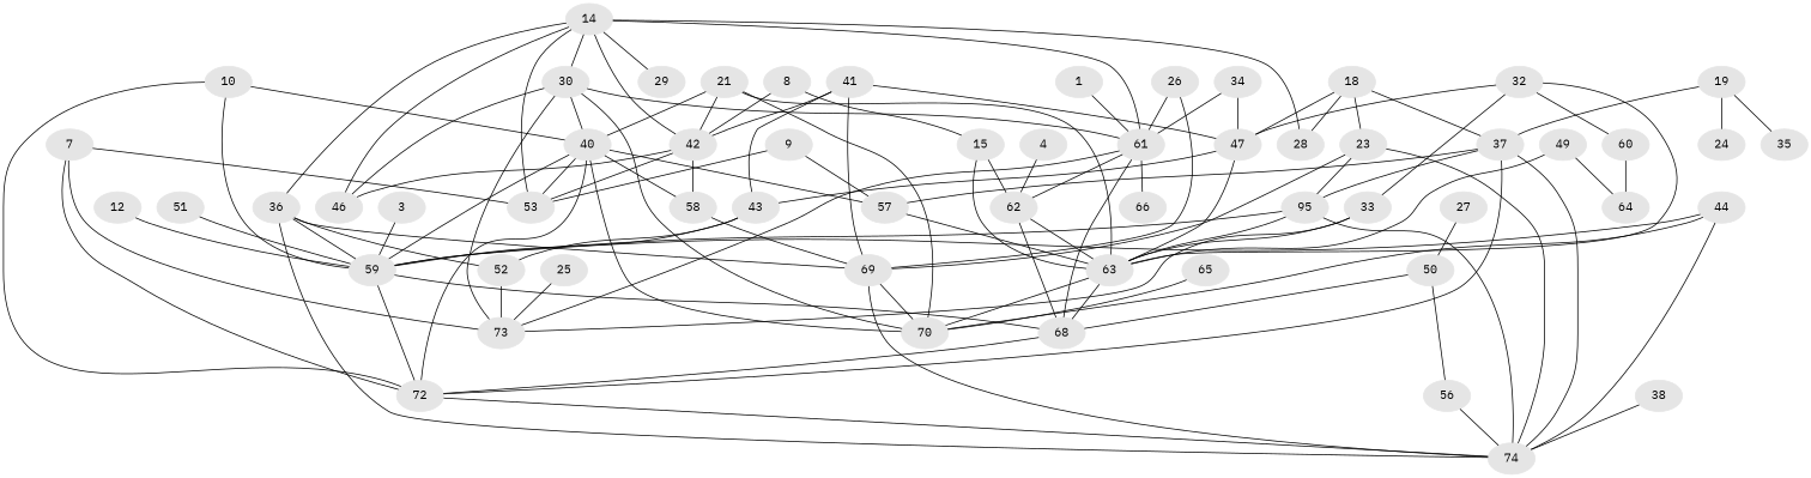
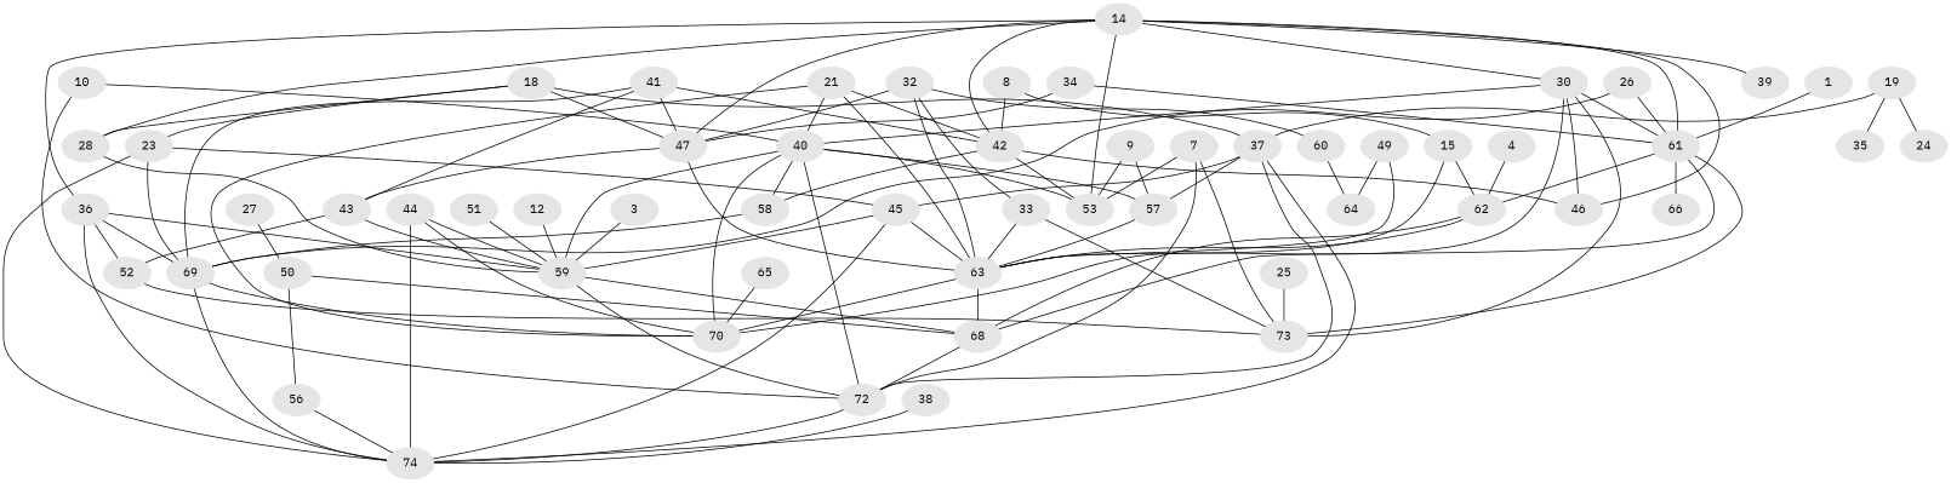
  graph {
    fontname="IBM Plex Mono"
    node [color=gray90 fontname="IBM Plex Mono" style=filled]
    edge [fontname="IBM Plex Mono" weight=1.0]
    1
    61
    62
    73
    68
    66
    3
    59
    72
    4
    63
    7
    53
    74
    8
    15
    42
    46
    58
    9
    57
    10
    40
    70
    12
    14
    28
-   29
+   29 [label=39]
    30
    36
    47
    69
    52
    43
    18
    23
    37
-   45 [label=95]
+   45
    19
    24
    35
    21
    25
    26
    27
    50
    56
    32
    33
    60
    64
    34
    38
    41
    44
    49
    51
    65
    1 -- 61
    61 -- 62
    61 -- 73
    61 -- 68
    61 -- 66
    62 -- 68
    62 -- 63
    68 -- 72
    3 -- 59
    59 -- 68
    59 -- 72 [weight=2.0]
    72 -- 74
    4 -- 62
    63 -- 68 [weight=2.0]
    63 -- 70
    7 -- 73
    7 -- 72
    7 -- 53
    8 -- 15
    8 -- 42
    15 -- 62
    15 -- 63
    42 -- 53
    42 -- 46
    42 -- 58
    58 -- 69 [weight=2.0]
    9 -- 53
    9 -- 57
    57 -- 63
    10 -- 72
    10 -- 40
    40 -- 59
    40 -- 72
    40 -- 53
    40 -- 58
    40 -- 57
    40 -- 70 [weight=2.0]
    12 -- 59
    14 -- 61
    14 -- 53
    14 -- 42
    14 -- 46
    14 -- 28
    14 -- 29
    14 -- 30
    14 -- 36
-   10 -- 59
+   14 -- 47
+   28 -- 59
    30 -- 61
    30 -- 73 [weight=2.0]
    30 -- 46
    30 -- 40
    30 -- 70
    36 -- 59
    36 -- 74
    36 -- 69
    36 -- 52
    47 -- 63
    47 -- 43
    69 -- 74
    69 -- 70
    52 -- 73
    43 -- 59
    43 -- 52
    18 -- 28
    18 -- 47
    18 -- 23
    18 -- 37
    23 -- 74
    23 -- 69
    23 -- 45
    37 -- 72 [weight=2.0]
    37 -- 74
    37 -- 57
    37 -- 45
    45 -- 59
    45 -- 63
    45 -- 74
    19 -- 37
    19 -- 24
    19 -- 35
    21 -- 63
    21 -- 42
    21 -- 40
    21 -- 70
    25 -- 73
    26 -- 61
    26 -- 69
    27 -- 50
    50 -- 68
    50 -- 56
    56 -- 74
    32 -- 63
    32 -- 47
    32 -- 33
    32 -- 60
    33 -- 73
    33 -- 63
    60 -- 64
    34 -- 61
    34 -- 47
    38 -- 74
    41 -- 42
    41 -- 47
    41 -- 69
    41 -- 43
    44 -- 59
    44 -- 74
    44 -- 70
    49 -- 63
    49 -- 64
    51 -- 59
    65 -- 70
  }
